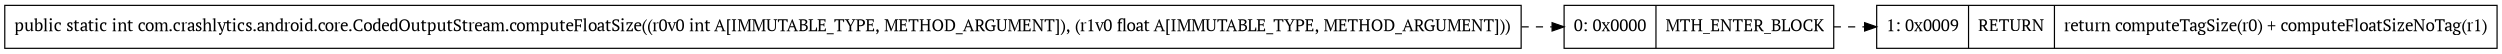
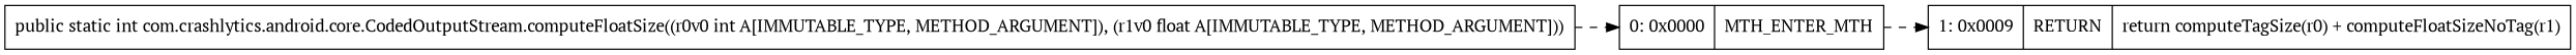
  digraph {
    rankdir=LR
    fontname="PT Serif"
    node [shape=record fontname="PT Serif"]
    edge [style=dashed fontname="PT Serif"]
-   n1 [label="{0\:\ 0x0000|MTH_ENTER_BLOCK\l}"]
+   n1 [label="{0\:\ 0x0000|MTH_ENTER_MTH\l}"]
    n2 [label="{1\:\ 0x0009|RETURN\l|return computeTagSize(r0) + computeFloatSizeNoTag(r1)\l}"]
    n3 [label="{public static int com.crashlytics.android.core.CodedOutputStream.computeFloatSize((r0v0 int A[IMMUTABLE_TYPE, METHOD_ARGUMENT]), (r1v0 float A[IMMUTABLE_TYPE, METHOD_ARGUMENT])) }"]
    n1 -> n2
    n3 -> n1
  }
